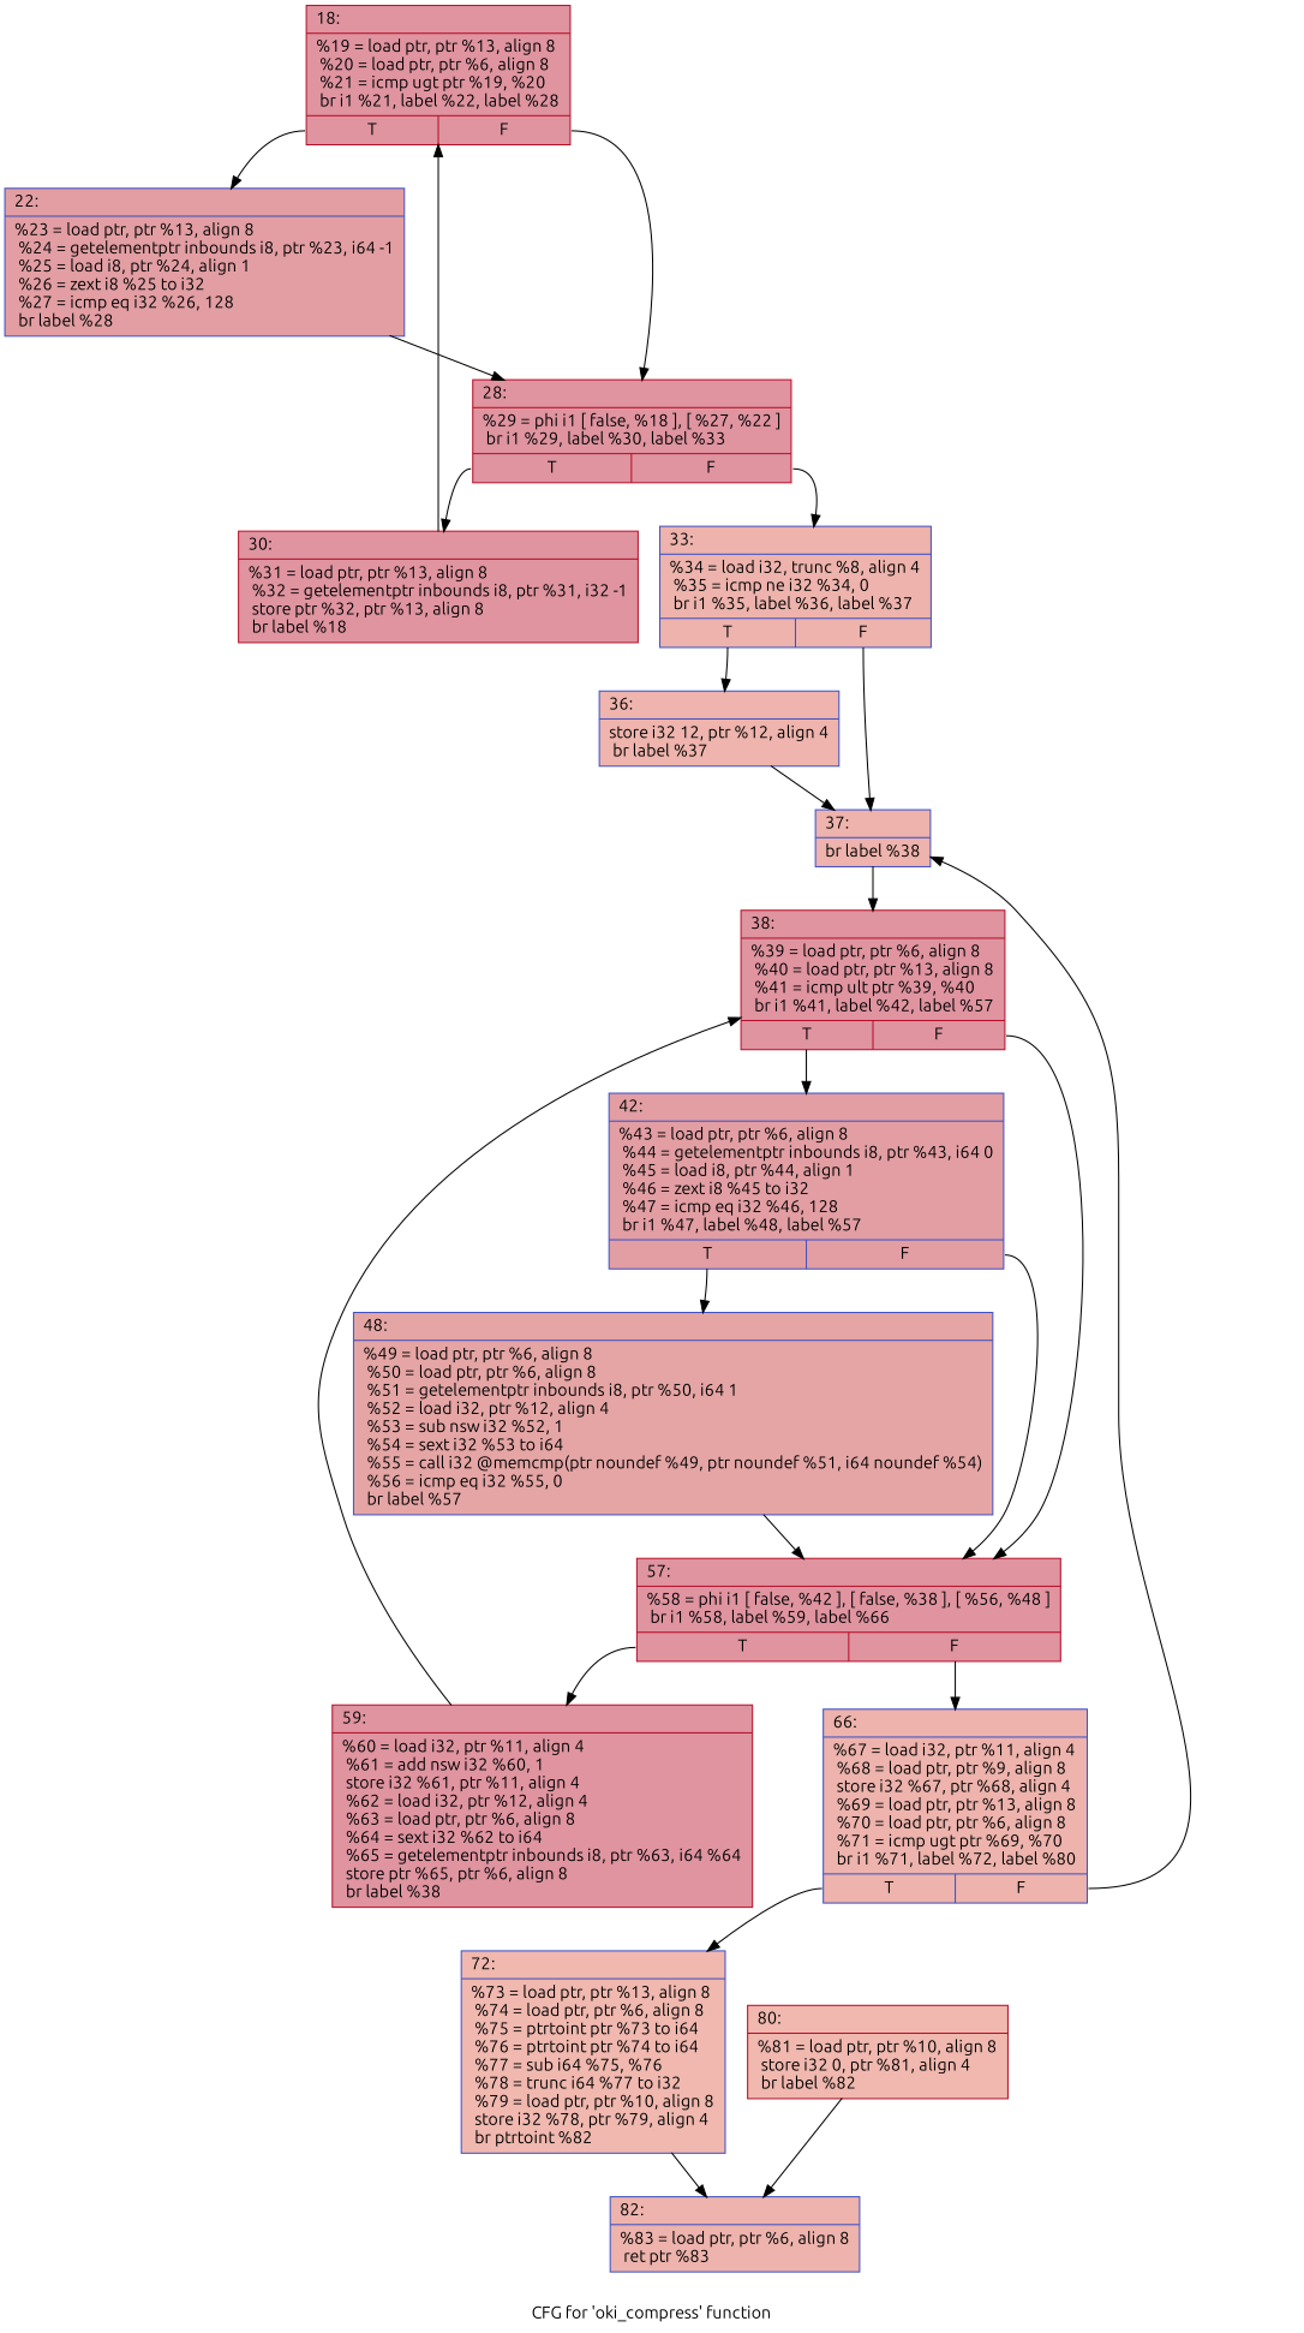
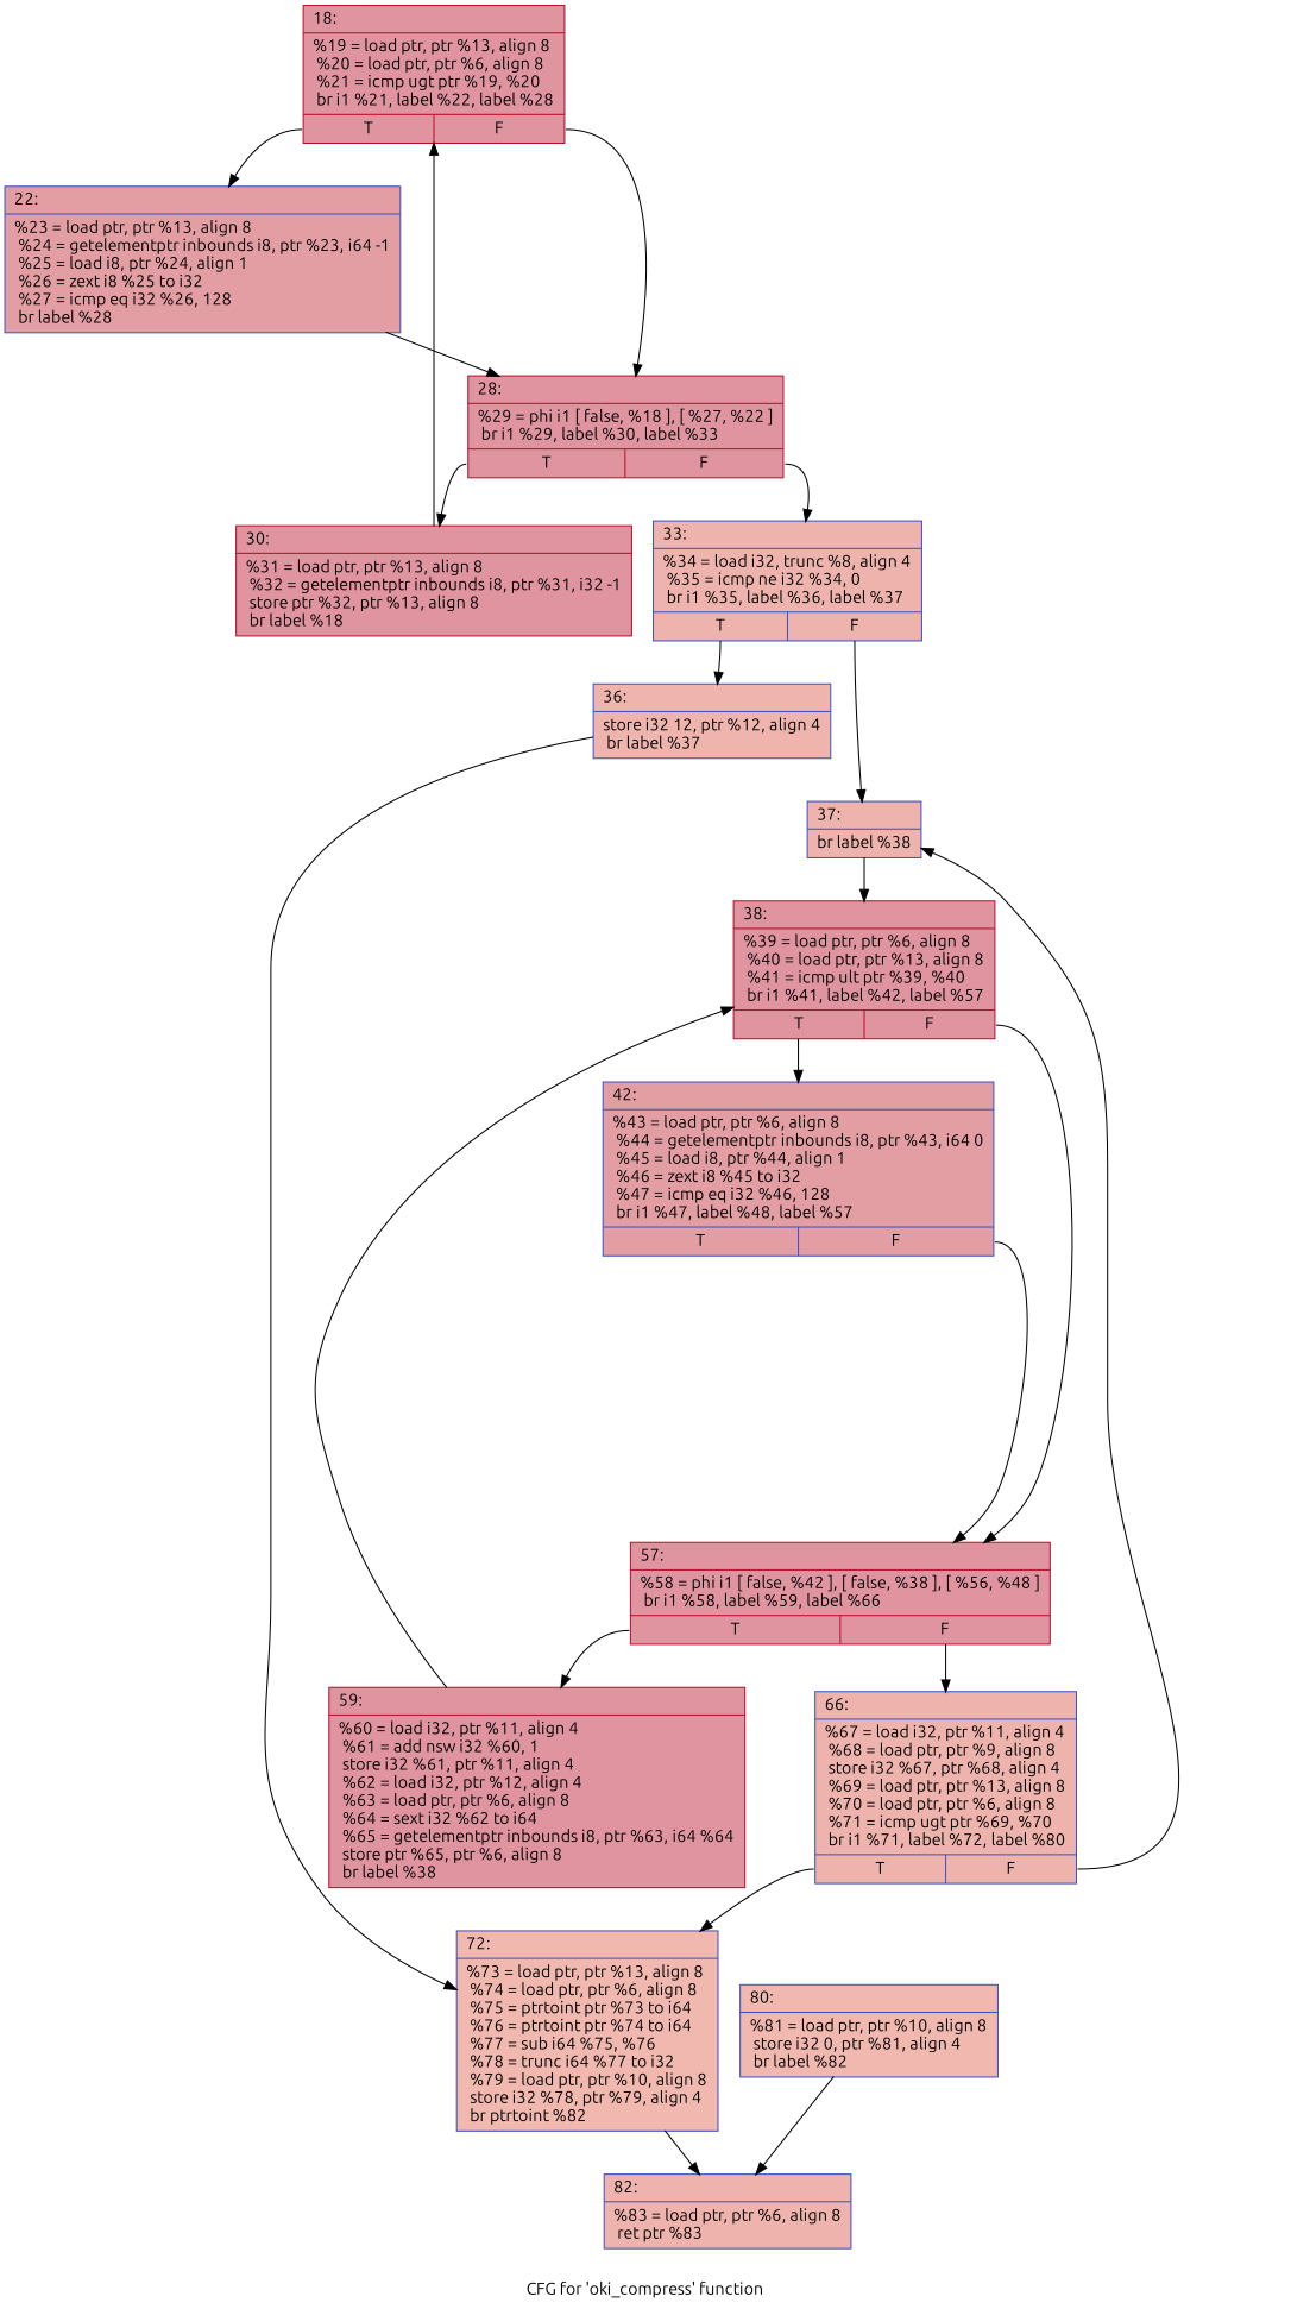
  digraph {
    fontname=Ubuntu
    label="CFG for 'oki_compress' function"
    node [color="#3d50c3ff" fillcolor="#b70d2870" fontname=Ubuntu shape=record style=filled]
    edge [fontname=Ubuntu]
    n1 [color="#b70d28ff" label="{18:\l|  %19 = load ptr, ptr %13, align 8\l  %20 = load ptr, ptr %6, align 8\l  %21 = icmp ugt ptr %19, %20\l  br i1 %21, label %22, label %28\l|{<s0>T|<s1>F}}"]
    n2 [fillcolor="#be242e70" label="{22:\l|  %23 = load ptr, ptr %13, align 8\l  %24 = getelementptr inbounds i8, ptr %23, i64 -1\l  %25 = load i8, ptr %24, align 1\l  %26 = zext i8 %25 to i32\l  %27 = icmp eq i32 %26, 128\l  br label %28\l}"]
    n3 [color="#b70d28ff" label="{28:\l|  %29 = phi i1 [ false, %18 ], [ %27, %22 ]\l  br i1 %29, label %30, label %33\l|{<s0>T|<s1>F}}"]
    n4 [color="#b70d28ff" label="{30:\l|  %31 = load ptr, ptr %13, align 8\l  %32 = getelementptr inbounds i8, ptr %31, i32 -1\l  store ptr %32, ptr %13, align 8\l  br label %18\l}"]
    n5 [fillcolor="#d6524470" label="{33:\l|  %34 = load i32, trunc %8, align 4\l  %35 = icmp ne i32 %34, 0\l  br i1 %35, label %36, label %37\l|{<s0>T|<s1>F}}"]
    n6 [fillcolor="#d8564670" label="{36:\l|  store i32 12, ptr %12, align 4\l  br label %37\l}"]
    n7 [fillcolor="#d6524470" label="{37:\l|  br label %38\l}"]
    n8 [color="#b70d28ff" label="{38:\l|  %39 = load ptr, ptr %6, align 8\l  %40 = load ptr, ptr %13, align 8\l  %41 = icmp ult ptr %39, %40\l  br i1 %41, label %42, label %57\l|{<s0>T|<s1>F}}"]
    n9 [fillcolor="#be242e70" label="{42:\l|  %43 = load ptr, ptr %6, align 8\l  %44 = getelementptr inbounds i8, ptr %43, i64 0\l  %45 = load i8, ptr %44, align 1\l  %46 = zext i8 %45 to i32\l  %47 = icmp eq i32 %46, 128\l  br i1 %47, label %48, label %57\l|{<s0>T|<s1>F}}"]
    n10 [color="#b70d28ff" label="{57:\l|  %58 = phi i1 [ false, %42 ], [ false, %38 ], [ %56, %48 ]\l  br i1 %58, label %59, label %66\l|{<s0>T|<s1>F}}"]
-   n11 [fillcolor="#c5333470" label="{48:\l|  %49 = load ptr, ptr %6, align 8\l  %50 = load ptr, ptr %6, align 8\l  %51 = getelementptr inbounds i8, ptr %50, i64 1\l  %52 = load i32, ptr %12, align 4\l  %53 = sub nsw i32 %52, 1\l  %54 = sext i32 %53 to i64\l  %55 = call i32 @memcmp(ptr noundef %49, ptr noundef %51, i64 noundef %54)\l  %56 = icmp eq i32 %55, 0\l  br label %57\l}"]
    n12 [color="#b70d28ff" label="{59:\l|  %60 = load i32, ptr %11, align 4\l  %61 = add nsw i32 %60, 1\l  store i32 %61, ptr %11, align 4\l  %62 = load i32, ptr %12, align 4\l  %63 = load ptr, ptr %6, align 8\l  %64 = sext i32 %62 to i64\l  %65 = getelementptr inbounds i8, ptr %63, i64 %64\l  store ptr %65, ptr %6, align 8\l  br label %38\l}"]
    n13 [fillcolor="#d6524470" label="{66:\l|  %67 = load i32, ptr %11, align 4\l  %68 = load ptr, ptr %9, align 8\l  store i32 %67, ptr %68, align 4\l  %69 = load ptr, ptr %13, align 8\l  %70 = load ptr, ptr %6, align 8\l  %71 = icmp ugt ptr %69, %70\l  br i1 %71, label %72, label %80\l|{<s0>T|<s1>F}}"]
    n14 [fillcolor="#dc5d4a70" label="{72:\l|  %73 = load ptr, ptr %13, align 8\l  %74 = load ptr, ptr %6, align 8\l  %75 = ptrtoint ptr %73 to i64\l  %76 = ptrtoint ptr %74 to i64\l  %77 = sub i64 %75, %76\l  %78 = trunc i64 %77 to i32\l  %79 = load ptr, ptr %10, align 8\l  store i32 %78, ptr %79, align 4\l  br ptrtoint %82\l}"]
    n15 [fillcolor="#d6524470" label="{82:\l|  %83 = load ptr, ptr %6, align 8\l  ret ptr %83\l}"]
-   n16 [color="#b70d28ff" fillcolor="#dc5d4a70" label="{80:\l|  %81 = load ptr, ptr %10, align 8\l  store i32 0, ptr %81, align 4\l  br label %82\l}"]
+   n16 [fillcolor="#dc5d4a70" label="{80:\l|  %81 = load ptr, ptr %10, align 8\l  store i32 0, ptr %81, align 4\l  br label %82\l}"]
    n1 -> n2 [tailport=s0]
    n1 -> n3 [tailport=s1]
    n2 -> n3
    n3 -> n4 [tailport=s0]
    n3 -> n5 [tailport=s1]
    n4 -> n1
    n5 -> n6 [tailport=s0]
    n5 -> n7 [tailport=s1]
-   n6 -> n7
+   n6 -> n14
    n7 -> n8
    n8 -> n9 [tailport=s0]
    n8 -> n10 [tailport=s1]
    n9 -> n10 [tailport=s1]
-   n9 -> n11 [tailport=s0]
    n10 -> n12 [tailport=s0]
    n10 -> n13 [tailport=s1]
-   n11 -> n10
    n12 -> n8
    n13 -> n7 [tailport=s1]
    n13 -> n14 [tailport=s0]
    n14 -> n15
    n16 -> n15
  }
